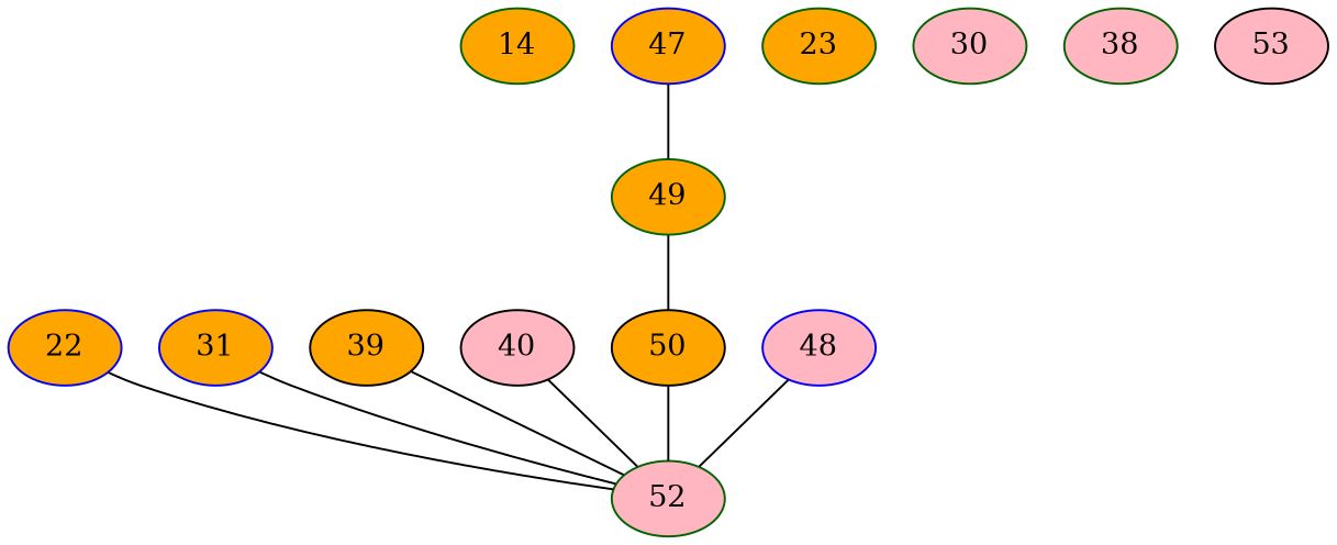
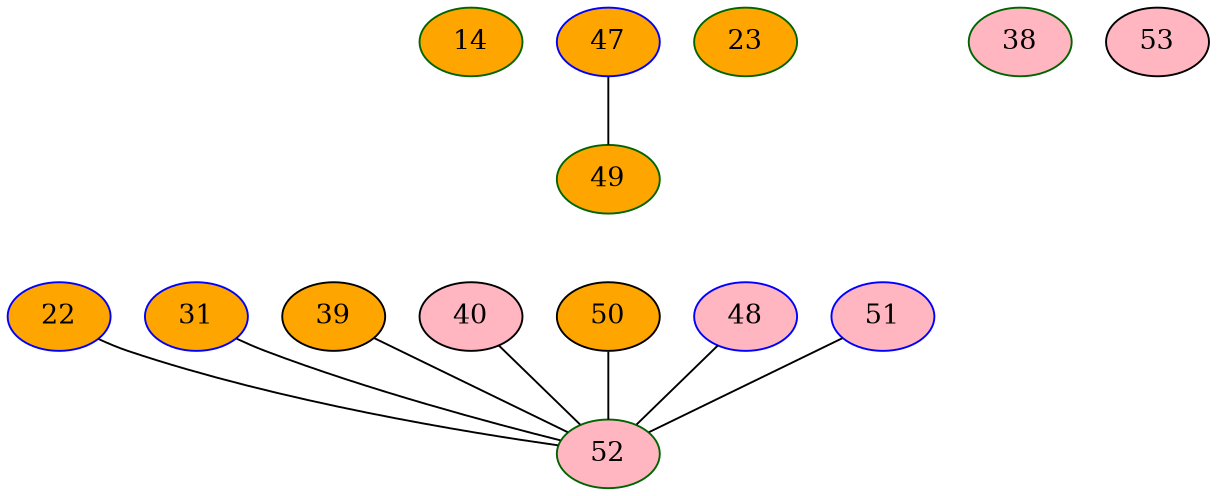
  graph {
    node [color=darkgreen fillcolor=orange style=filled]
    14 [super="+3"]
    52 [fillcolor=lightpink super="+46+42+41+24+45"]
    22 [color=blue]
    23
-   30 [fillcolor=lightpink]
    31 [color=blue]
    38 [fillcolor=lightpink]
    39 [color=black super="+11"]
    40 [color=black fillcolor=lightpink]
    47 [color=blue]
    49
    50 [color=black super="+20+16+18+43"]
    48 [color=blue fillcolor=lightpink]
+   51 [color=blue fillcolor=lightpink super="+27+15+44"]
    53 [color=black fillcolor=lightpink]
    22 -- 52
    31 -- 52
    39 -- 52 [weight=5]
    40 -- 52
    47 -- 49
-   49 -- 50 [weight=2]
    50 -- 52 [weight=4]
    48 -- 52 [weight=4]
+   51 -- 52 [weight=3]
  }
